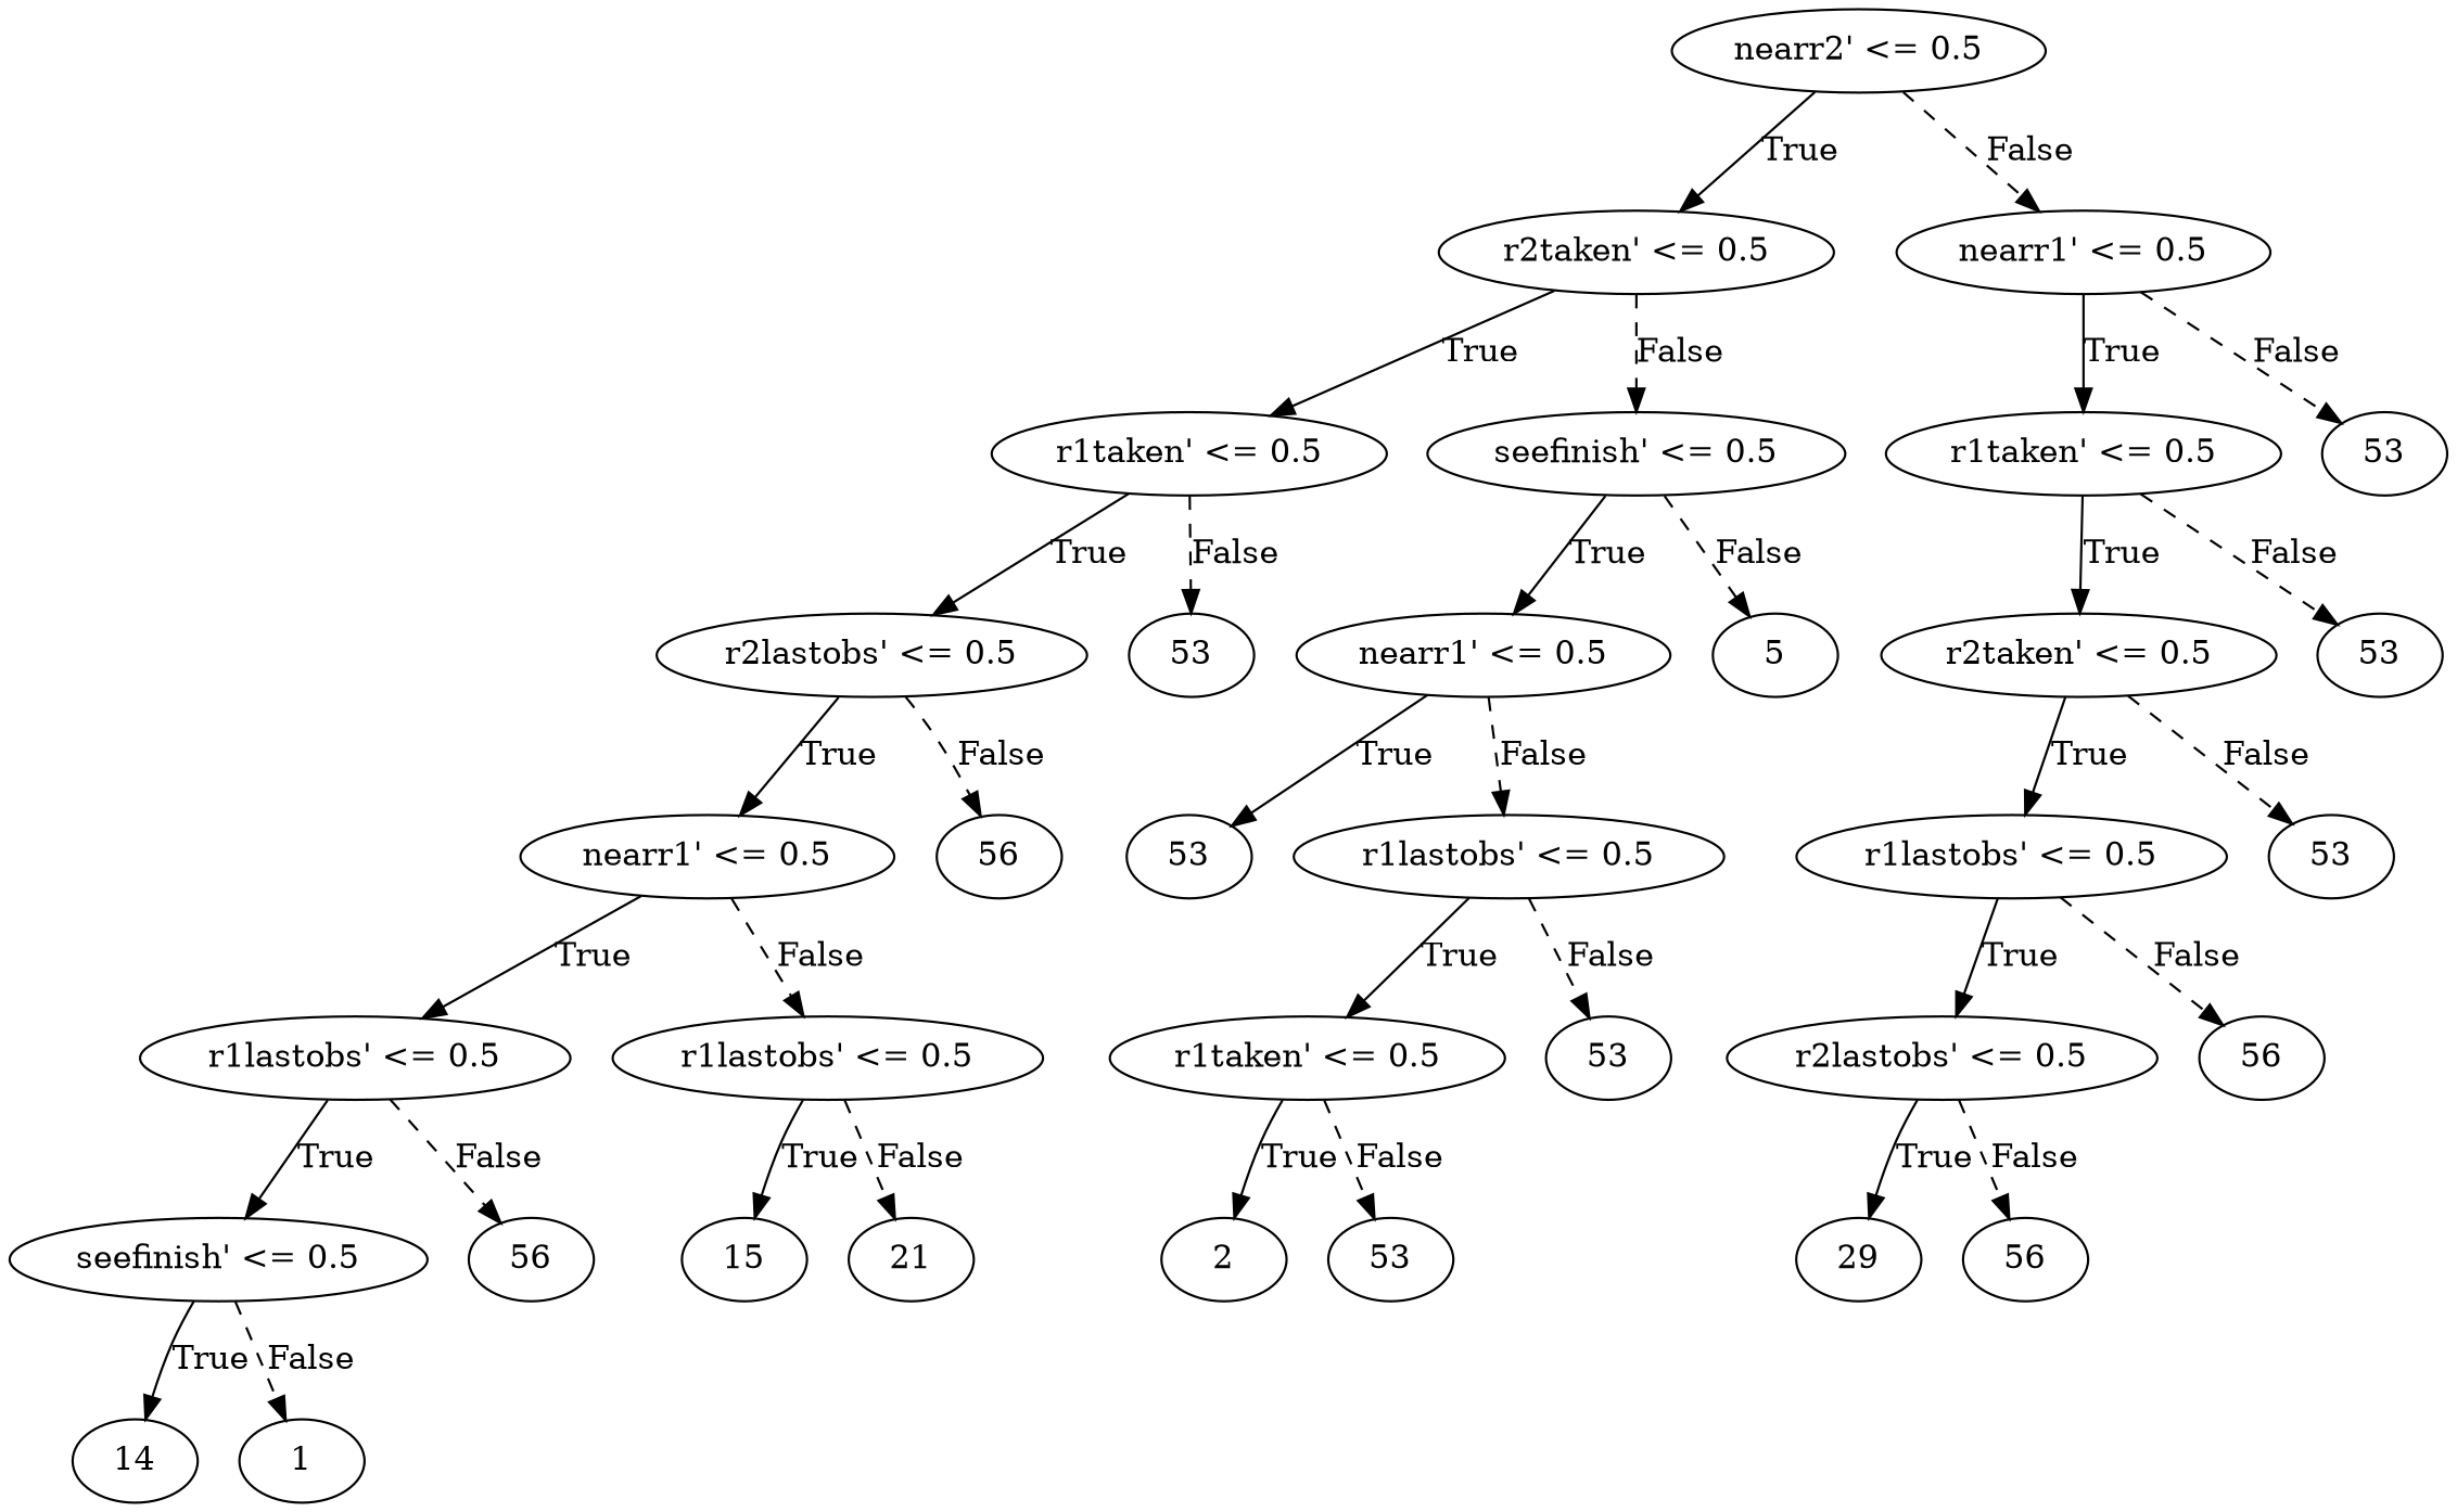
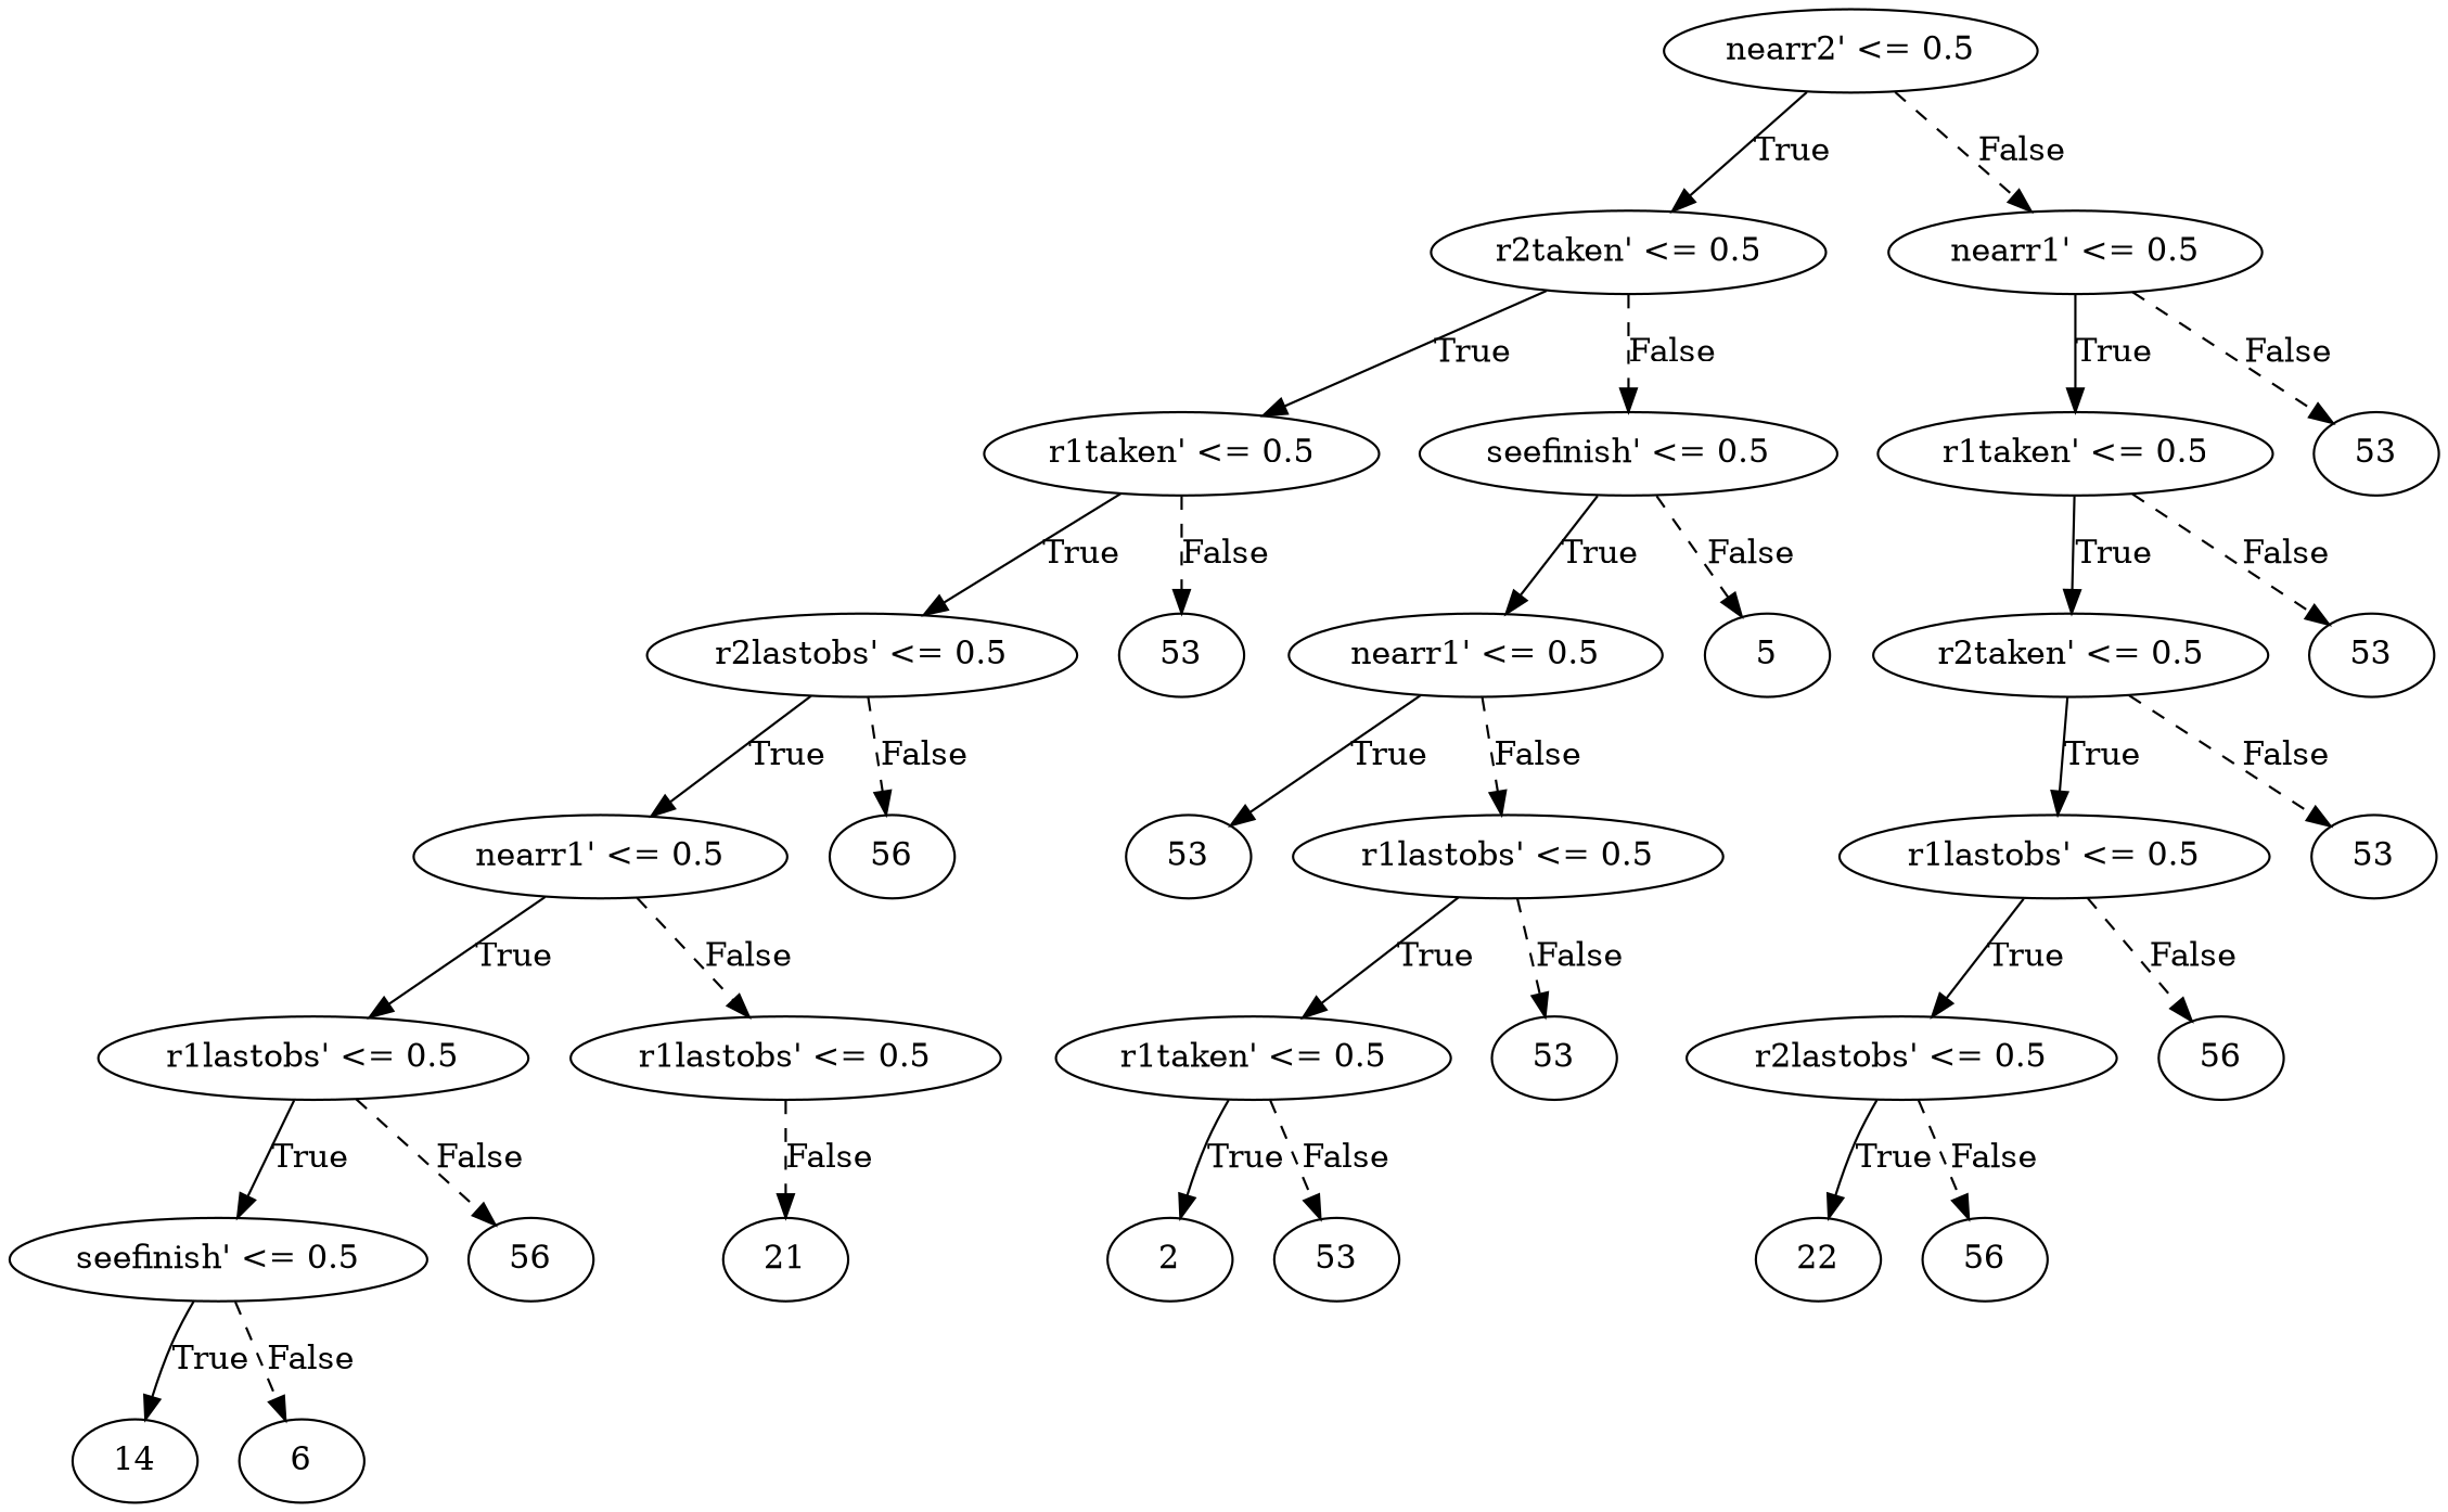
  digraph {
    n1 [label="nearr2' <= 0.5"]
    n2 [label="r2taken' <= 0.5"]
    n3 [label="nearr1' <= 0.5"]
    n4 [label="r1taken' <= 0.5"]
    n5 [label="seefinish' <= 0.5"]
    n6 [label="r1taken' <= 0.5"]
    n7 [label=53]
    n8 [label="r2lastobs' <= 0.5"]
    n9 [label=53]
    n10 [label="nearr1' <= 0.5"]
    n11 [label=5]
    n12 [label="nearr1' <= 0.5"]
    n13 [label=56]
    n14 [label="r1lastobs' <= 0.5"]
    n15 [label="r1lastobs' <= 0.5"]
    n16 [label="seefinish' <= 0.5"]
    n17 [label=56]
-   n18 [label=15]
    n19 [label=21]
    n20 [label=14]
-   n21 [label=1]
+   n21 [label=6]
    n22 [label=53]
    n23 [label="r1lastobs' <= 0.5"]
    n24 [label="r1taken' <= 0.5"]
    n25 [label=53]
    n26 [label=2]
    n27 [label=53]
    n28 [label="r2taken' <= 0.5"]
    n29 [label=53]
    n30 [label="r1lastobs' <= 0.5"]
    n31 [label=53]
    n32 [label="r2lastobs' <= 0.5"]
    n33 [label=56]
-   n34 [label=29]
+   n34 [label=22]
    n35 [label=56]
    n1 -> n2 [label=True]
    n1 -> n3 [label=False style=dashed]
    n2 -> n4 [label=True]
    n2 -> n5 [label=False style=dashed]
    n3 -> n6 [label=True]
    n3 -> n7 [label=False style=dashed]
    n4 -> n8 [label=True]
    n4 -> n9 [label=False style=dashed]
    n5 -> n10 [label=True]
    n5 -> n11 [label=False style=dashed]
    n6 -> n28 [label=True]
    n6 -> n29 [label=False style=dashed]
    n8 -> n12 [label=True]
    n8 -> n13 [label=False style=dashed]
    n10 -> n22 [label=True]
    n10 -> n23 [label=False style=dashed]
    n12 -> n14 [label=True]
    n12 -> n15 [label=False style=dashed]
    n14 -> n16 [label=True]
    n14 -> n17 [label=False style=dashed]
-   n15 -> n18 [label=True]
    n15 -> n19 [label=False style=dashed]
    n16 -> n20 [label=True]
    n16 -> n21 [label=False style=dashed]
    n23 -> n24 [label=True]
    n23 -> n25 [label=False style=dashed]
    n24 -> n26 [label=True]
    n24 -> n27 [label=False style=dashed]
    n28 -> n30 [label=True]
    n28 -> n31 [label=False style=dashed]
    n30 -> n32 [label=True]
    n30 -> n33 [label=False style=dashed]
    n32 -> n34 [label=True]
    n32 -> n35 [label=False style=dashed]
  }
